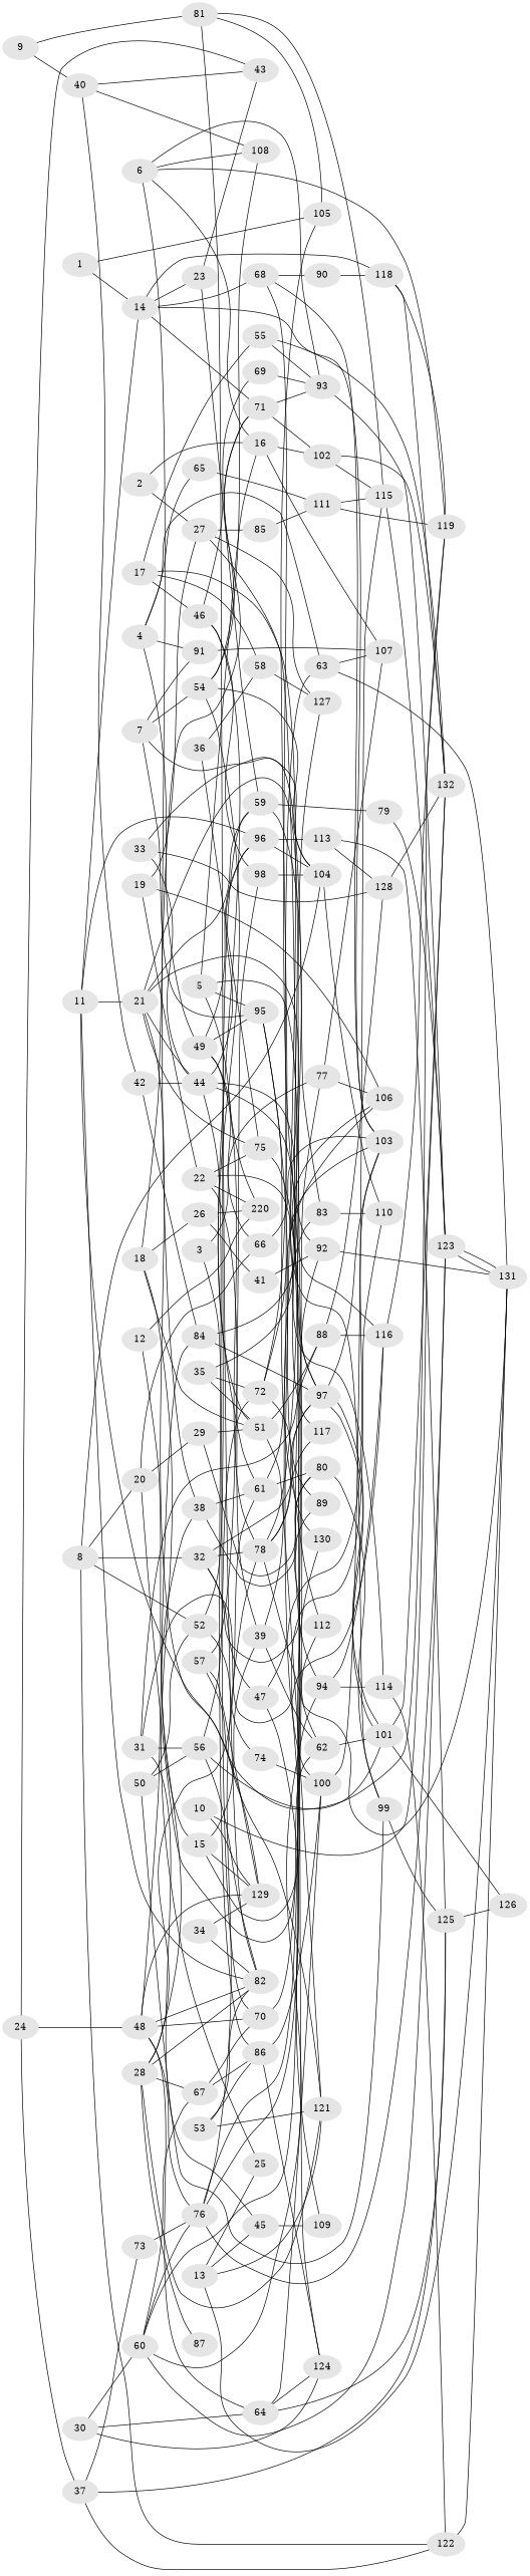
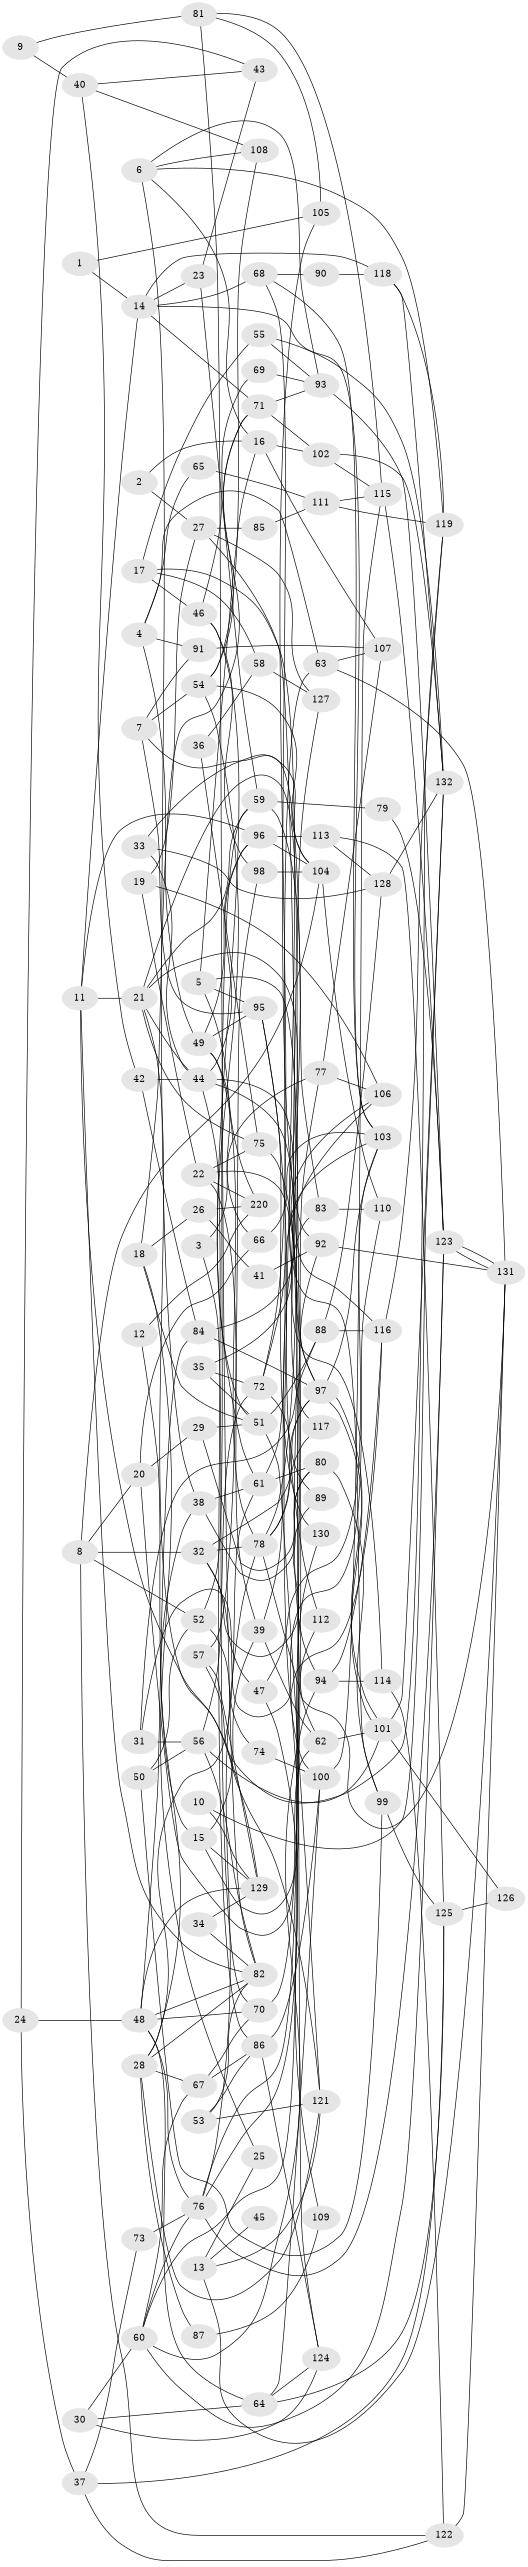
  graph {
    rankdir=LR
    node [color=gray90 style=filled]
    1
    14
    105
    23
    68
    71
    103
    118
    2
    16
    27
    102
    107
    85
    124
    127
    3
    70
    77
    106
    4
    49
    63
    65
    91
    95
    96
    66
    78
    131
    111
    5
    97
    n34 [label=220]
    130
    112
    101
    6
    38
    93
    108
    119
    61
    80
    123
    7
    54
    83
    104
    110
    8
    20
    32
    52
    122
    29
    62
    47
    89
    59
    74
    9
    40
    81
    43
    42
    82
    115
    10
    129
    132
    11
    21
    121
    44
    75
    99
    116
    113
    12
    15
    39
    13
    25
    45
    109
    92
    90
    17
    46
    55
    58
    100
    51
    69
    98
    18
    26
    41
    88
    19
    22
    86
    114
    117
    79
    94
    125
    24
    37
    48
    73
    64
    84
    76
    28
    67
    87
    30
    60
    31
    56
    72
    128
    33
    34
    35
    36
    126
    50
    53
    57
    1 -- 14
    1 -- 105
    14 -- 23
    14 -- 68
    14 -- 71
    14 -- 103
    14 -- 118
    23 -- 59
    23 -- 43
    68 -- 103
    68 -- 92
    68 -- 90
    71 -- 102
    71 -- 93
    118 -- 119
    118 -- 132
    2 -- 16
    2 -- 27
    16 -- 102
    16 -- 107
    27 -- 85
    27 -- 124
    27 -- 127
    102 -- 115
    102 -- 132
    85 -- 111
    3 -- 70
    3 -- 77
    70 -- 77
    77 -- 107
    77 -- 106
    4 -- 49
    4 -- 63
    4 -- 65
    4 -- 91
    49 -- 95
    49 -- 96
    49 -- 66
    49 -- 78
    63 -- 107
    63 -- 131
    65 -- 111
    91 -- 107
    95 -- 130
    95 -- 112
    96 -- 104
    96 -- 113
    66 -- 103
    78 -- 127
    78 -- 131
    78 -- 97
    78 -- 117
    111 -- 119
    111 -- 115
    5 -- 16
    5 -- 95
    5 -- 97
    5 -- n34
    97 -- 103
    97 -- 101
    97 -- 101
    101 -- 132
    101 -- 126
    6 -- 16
    6 -- 38
    6 -- 93
    6 -- 108
    6 -- 119
    38 -- 61
    38 -- 80
    93 -- 123
    61 -- 63
    61 -- 80
    80 -- 99
    123 -- 131
    123 -- 131
    7 -- 91
    7 -- 95
    7 -- 54
    7 -- 83
    54 -- 71
    54 -- 108
    54 -- 61
    54 -- 104
    83 -- 110
    104 -- 110
    8 -- 104
    8 -- 20
    8 -- 32
    8 -- 52
    8 -- 122
    20 -- 66
    20 -- 29
    20 -- 62
    32 -- 78
    32 -- 97
    32 -- 47
    32 -- 89
    52 -- 59
    52 -- 74
    122 -- 131
    29 -- 80
    29 -- 51
    62 -- 101
    47 -- 103
    47 -- 109
    59 -- 97
    59 -- 79
    74 -- 100
    9 -- 40
    9 -- 81
    40 -- 108
    40 -- 43
    40 -- 42
    81 -- 105
    81 -- 82
    81 -- 115
    42 -- 44
    42 -- 84
    115 -- 123
    10 -- 129
    10 -- 132
    11 -- 14
    11 -- 96
    11 -- 82
    11 -- 21
    11 -- 121
    21 -- 59
    21 -- 129
    21 -- 44
    21 -- 75
    21 -- 99
    21 -- 116
    44 -- 96
    44 -- 86
    44 -- 114
    44 -- 117
    75 -- 94
    99 -- 125
    116 -- 119
    113 -- 125
    113 -- 128
    12 -- n34
    12 -- 15
    15 -- 110
    15 -- 129
    15 -- 39
    39 -- 83
    39 -- 62
    13 -- 131
    13 -- 121
    13 -- 25
    13 -- 45
-   45 -- 109
+   87 -- 109
    92 -- 131
    90 -- 118
    17 -- 46
    17 -- 55
    17 -- 58
    17 -- 100
    46 -- 51
    46 -- 69
    46 -- 98
    55 -- 93
    55 -- 132
    58 -- 127
    100 -- 115
    51 -- 121
    51 -- 88
    69 -- 93
    98 -- 104
    18 -- 71
    18 -- 25
    18 -- 51
    18 -- 26
    26 -- n34
    26 -- 41
    41 -- 92
    88 -- 116
    88 -- 128
    19 -- 27
    19 -- 106
    19 -- 22
    22 -- n34
    22 -- 62
    22 -- 75
    22 -- 39
    86 -- 124
    86 -- 100
    114 -- 122
    79 -- 123
    94 -- 116
    94 -- 114
    125 -- 126
    24 -- 43
    24 -- 37
    24 -- 48
    37 -- 122
    37 -- 125
    37 -- 73
    48 -- 70
    48 -- 82
    48 -- 129
    48 -- 64
    48 -- 84
    48 -- 76
    73 -- 76
    64 -- 124
    64 -- 100
    64 -- 125
    84 -- 106
    84 -- 97
    76 -- 78
    76 -- 130
    76 -- 123
    76 -- 92
    28 -- 38
    28 -- 61
    28 -- 82
    28 -- 121
    28 -- 67
    28 -- 87
    67 -- 70
    67 -- 86
    30 -- 124
    30 -- 64
    30 -- 60
    60 -- 112
    60 -- 123
    60 -- 94
    60 -- 76
    60 -- 67
    31 -- 116
-   31 -- 45
    31 -- 88
    31 -- 56
    56 -- 101
    56 -- 82
    56 -- 72
    72 -- 105
    72 -- 106
    72 -- 89
    128 -- 132
    33 -- 104
    33 -- 44
    33 -- 128
    34 -- 82
    34 -- 129
    35 -- 103
    35 -- 51
    35 -- 72
    36 -- 75
    36 -- 58
    50 -- 52
    50 -- 99
    50 -- 56
    53 -- 82
    53 -- 121
    53 -- 86
    57 -- 119
    57 -- 129
    57 -- 98
  }
